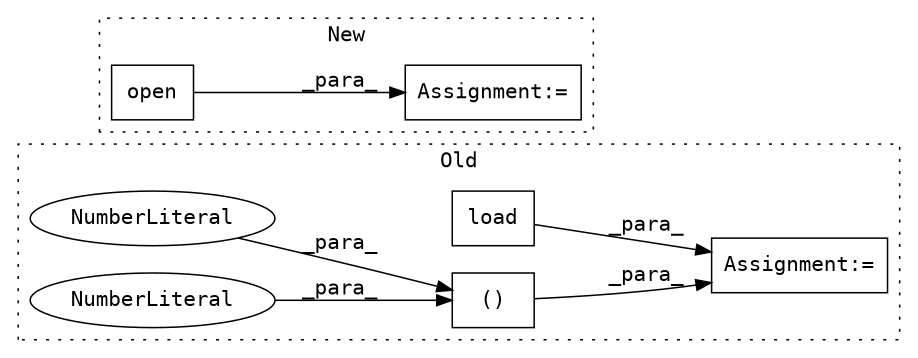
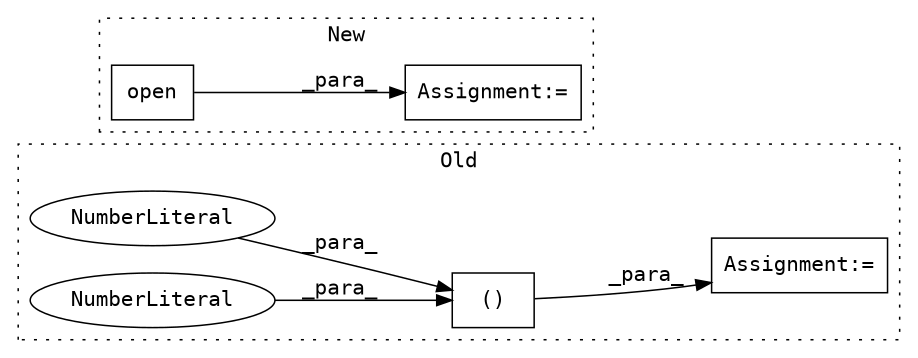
  digraph {
    rankdir=LR
    fontname="DejaVu Sans Mono"
    node [a=32 l=1 shape=box fontname="DejaVu Sans Mono"]
    edge [fontname="DejaVu Sans Mono"]
-   n1 [l="5,1" label=load s="1729,1742"]
    n2 [a=7 label="Assignment:=" s=1887]
    n3 [a=106 l=29 label="()" s=1913]
    n4 [a=34 label=NumberLiteral s=1927 shape=ellipse]
    n5 [a=34 label=NumberLiteral s=1941 shape=ellipse]
    n6 [l="5,1" label=open s="1708,1721"]
    n7 [a=7 label="Assignment:=" s=1669]
    subgraph cluster_1 {
      label=Old
      style=dotted
-     n1
      n2
      n3
      n4
      n5
    }
    subgraph cluster_2 {
      label=New
      style=dotted
      n6
      n7
    }
-   n1 -> n2 [label=_para_]
    n3 -> n2 [label=_para_]
    n4 -> n3 [label=_para_]
    n5 -> n3 [label=_para_]
    n6 -> n7 [label=_para_]
  }
